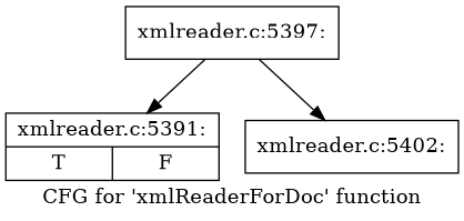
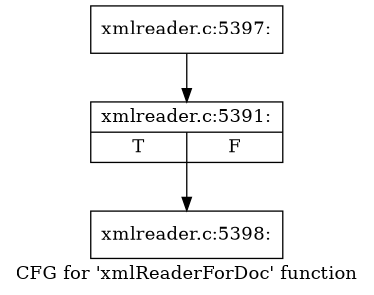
  digraph {
    label="CFG for 'xmlReaderForDoc' function"
    node [shape=record]
    n1 [label="{xmlreader.c:5391:|{<s0>T|<s1>F}}"]
+   n2 [label="{xmlreader.c:5398:}"]
    n3 [label="{xmlreader.c:5397:}"]
-   n4 [label="{xmlreader.c:5402:}"]
+   n1 -> n2
    n3 -> n1
-   n3 -> n4
  }
